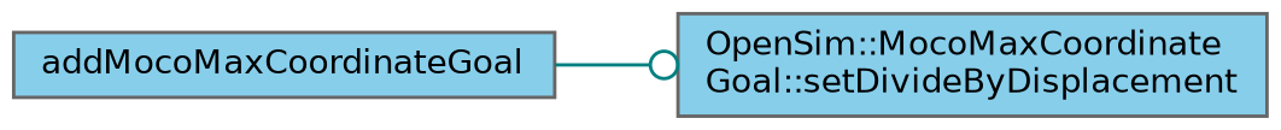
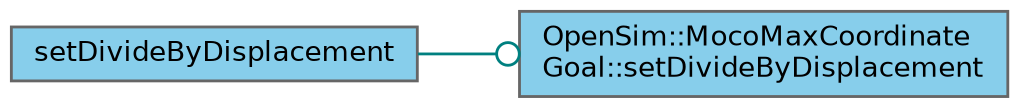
  digraph {
    rankdir=LR
    node [fillcolor=skyblue fontname=Helvetica fontsize=10 shape=box style=filled]
-   n1 [color=gray40 fontcolor=black height=0.2 label=addMocoMaxCoordinateGoal width=0.4]
+   n1 [color=gray40 fontcolor=black height=0.2 label=setDivideByDisplacement width=0.4]
    n2 [color=grey40 height=0.2 label="OpenSim::MocoMaxCoordinate\lGoal::setDivideByDisplacement" width=0.4]
    n1 -> n2 [color=teal fontname=Helvetica fontsize=10 labelfontname=Helvetica labelfontsize=10 style=solid arrowhead=odot]
  }
